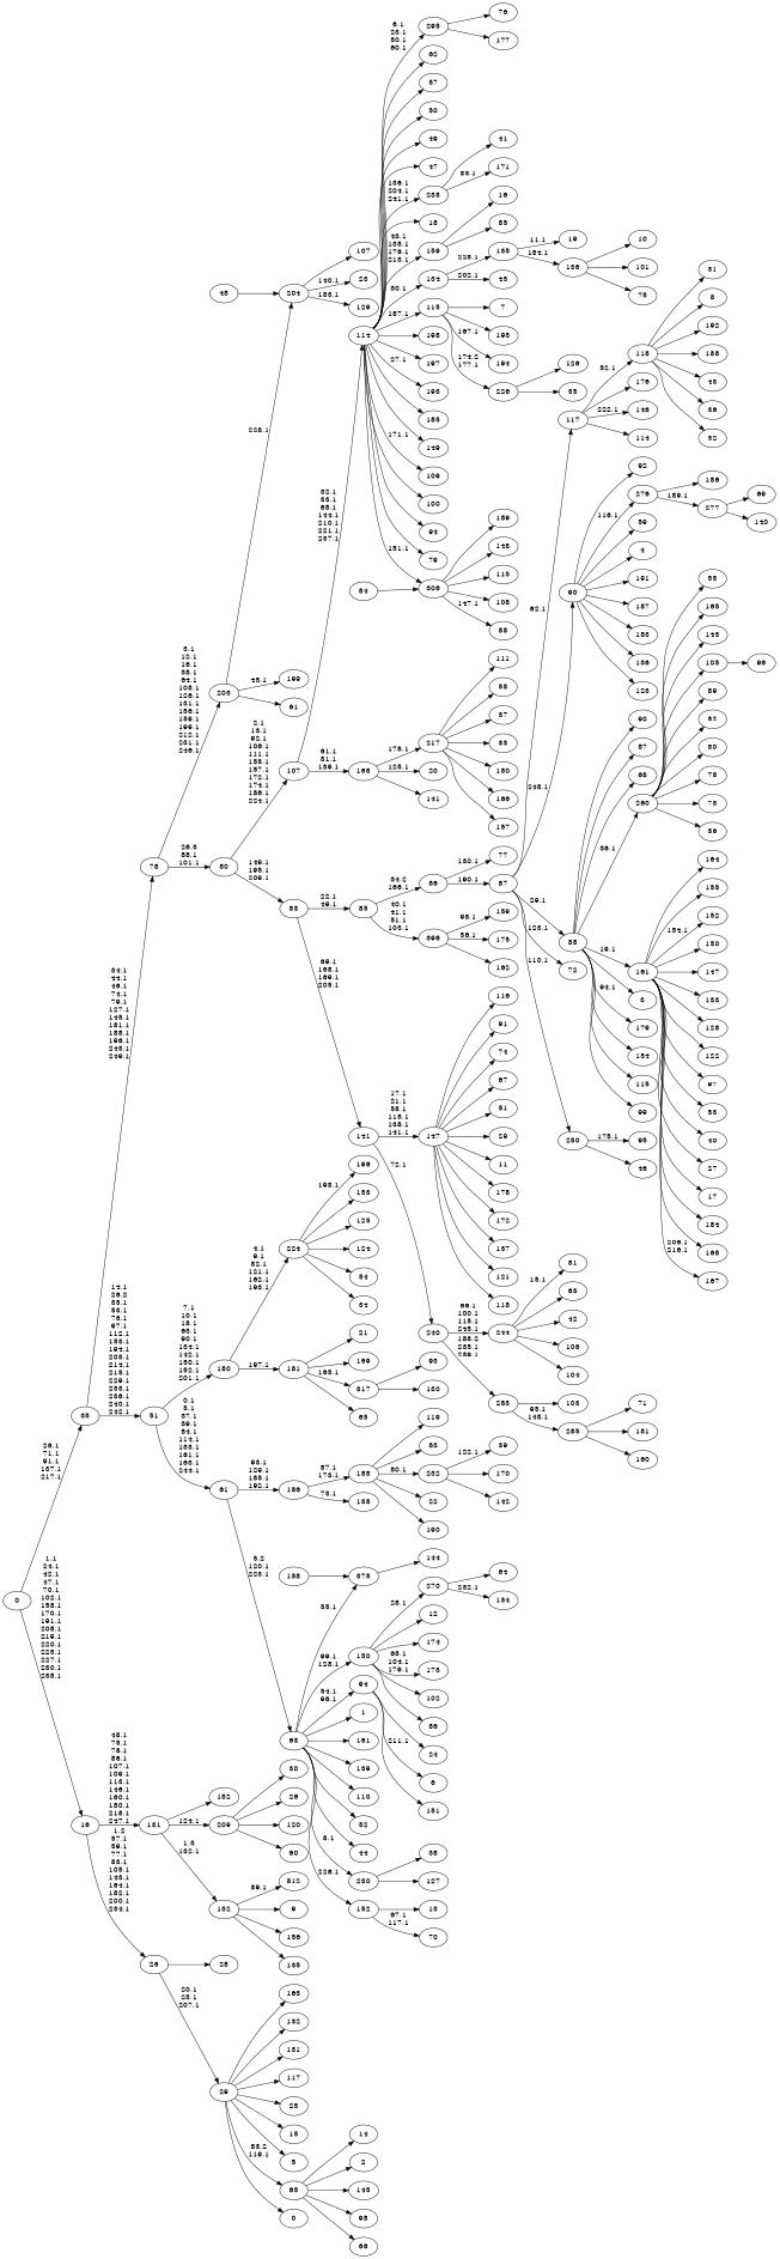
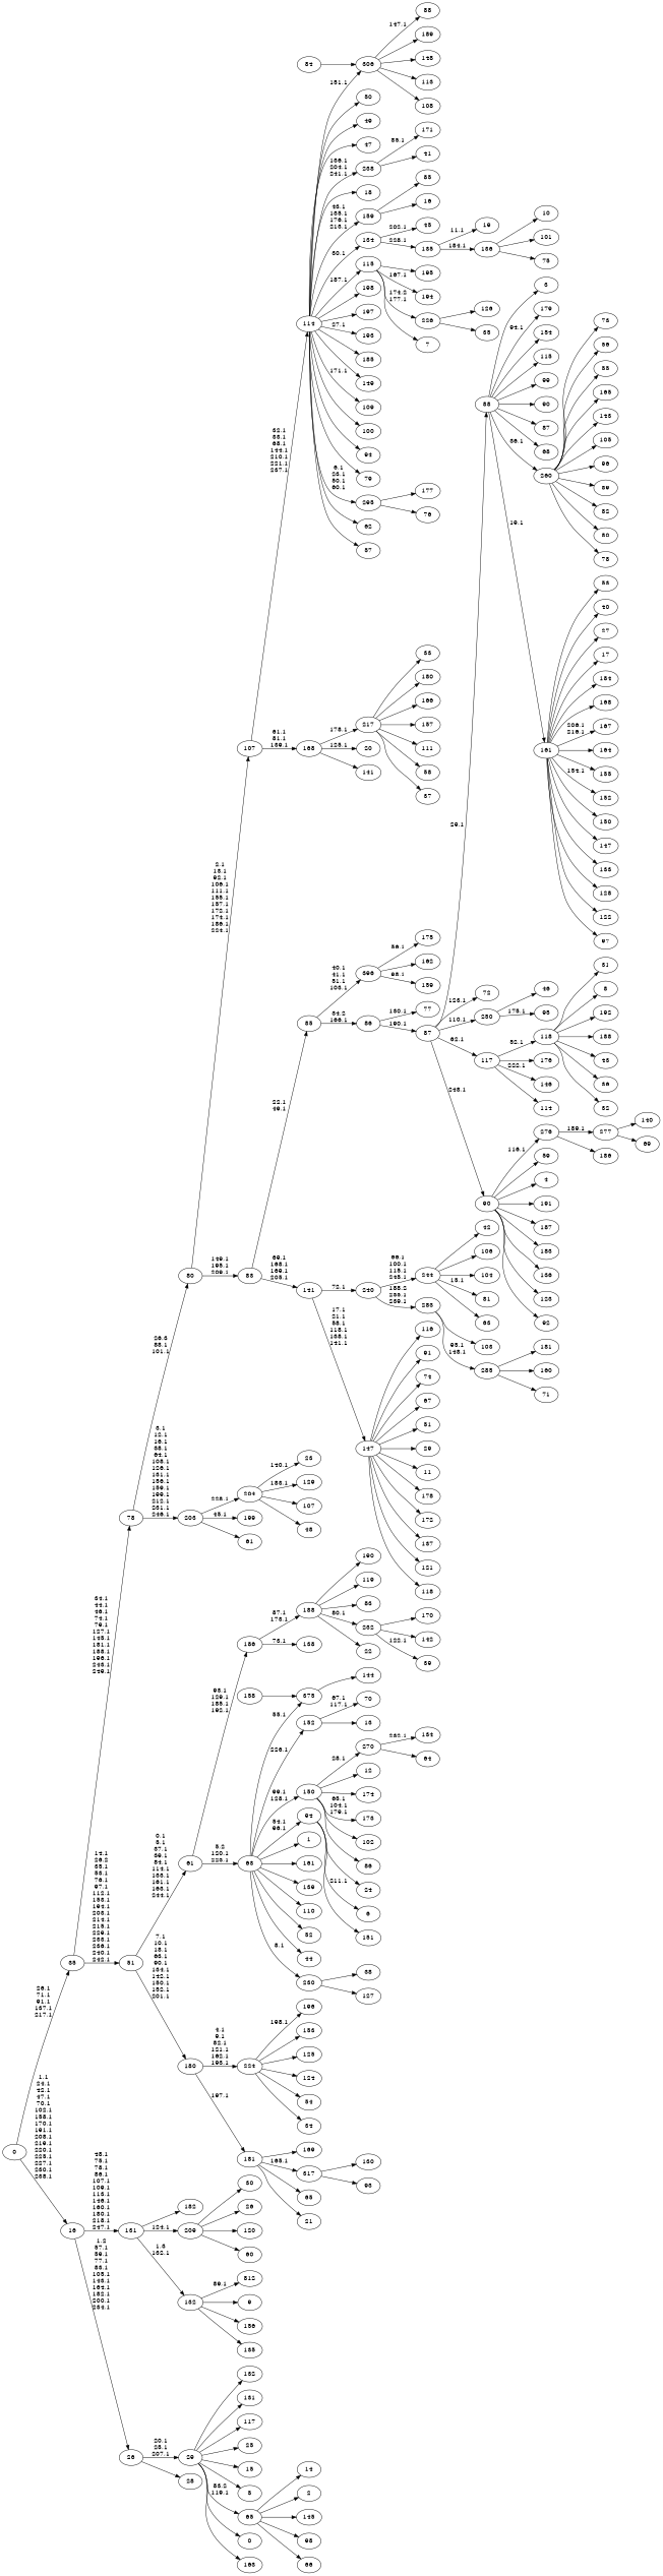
  digraph {
    rankdir=LR
    n1 [label=199]
    n2 [label=198]
    n3 [label=197]
    n4 [label=196]
    n5 [label=195]
    n6 [label=194]
    n7 [label=193]
    n8 [label=192]
    n9 [label=191]
    n10 [label=190]
    n11 [label=189]
    n12 [label=188]
    n13 [label=187]
    n14 [label=186]
    n15 [label=185]
    n16 [label=184]
    n17 [label=183]
    n18 [label=182]
    n19 [label=181]
    n20 [label=180]
    n21 [label=179]
    n22 [label=178]
    n23 [label=177]
    n24 [label=176]
    n25 [label=175]
    n26 [label=174]
    n27 [label=173]
    n28 [label=172]
    n29 [label=171]
    n30 [label=170]
    n31 [label=169]
    n32 [label=168]
    n33 [label=167]
    n34 [label=166]
    n35 [label=165]
    n36 [label=164]
    n37 [label=163]
    n38 [label=162]
    n39 [label=161]
    n40 [label=160]
    n41 [label=159]
    396
    n43 [label=158]
    375
    n45 [label=157]
    n46 [label=156]
    n47 [label=155]
    n48 [label=154]
    n49 [label=153]
    n50 [label=152]
    n51 [label=151]
    n52 [label=150]
    n53 [label=149]
    n54 [label=148]
    n55 [label=147]
    n56 [label=146]
    n57 [label=145]
    n58 [label=144]
    n59 [label=143]
    n60 [label=142]
    n61 [label=141]
    n62 [label=140]
    n63 [label=139]
    n64 [label=138]
    n65 [label=137]
    n66 [label=136]
    n67 [label=135]
    n68 [label=134]
    n69 [label=133]
    n70 [label=132]
    n71 [label=131]
    n72 [label=130]
    n73 [label=129]
    n74 [label=128]
    n75 [label=127]
    n76 [label=126]
    n77 [label=125]
    n78 [label=124]
    n79 [label=123]
    n80 [label=122]
    n81 [label=121]
    n82 [label=120]
    n83 [label=119]
    n84 [label=118]
    n85 [label=117]
    n86 [label=116]
    n87 [label=115]
    n88 [label=114]
    n89 [label=113]
    n90 [label=812]
    n91 [label=111]
    n92 [label=110]
    n93 [label=109]
    n94 [label=108]
    n95 [label=107]
    n96 [label=106]
    n97 [label=105]
    n98 [label=104]
    n99 [label=103]
    n100 [label=102]
    n101 [label=101]
    n102 [label=100]
    n103 [label=99]
    n104 [label=98]
    n105 [label=97]
    n106 [label=96]
    n107 [label=95]
    n108 [label=94]
    n109 [label=93]
    317
    n111 [label=92]
    n112 [label=91]
    n113 [label=90]
    n114 [label=89]
    n115 [label=88]
    n116 [label=87]
    n117 [label=86]
    n118 [label=85]
    n119 [label=84]
    306
    n121 [label=83]
    n122 [label=82]
    n123 [label=81]
    n124 [label=80]
    n125 [label=79]
    n126 [label=78]
    n127 [label=77]
    n128 [label=76]
    295
    n130 [label=75]
    n131 [label=74]
    n132 [label=73]
    n133 [label=72]
    n134 [label=71]
    285
    283
    n137 [label=70]
    n138 [label=69]
    277
    276
    n141 [label=68]
    n142 [label=67]
    n143 [label=66]
    n144 [label=65]
    n145 [label=64]
    270
    n147 [label=63]
    n148 [label=62]
    n149 [label=61]
    n150 [label=60]
    n151 [label=59]
    n152 [label=58]
    n153 [label=57]
    n154 [label=56]
    n155 [label=55]
    260
    n157 [label=54]
    n158 [label=53]
    n159 [label=52]
    n160 [label=51]
    n161 [label=50]
    n162 [label=49]
    n163 [label=48]
    n164 [label=47]
    n165 [label=46]
    250
    n167 [label=45]
    n168 [label=44]
    n169 [label=43]
    n170 [label=42]
    244
    240
    n173 [label=41]
    238
    n175 [label=40]
    n176 [label=39]
    232
    n178 [label=38]
    230
    n180 [label=37]
    n181 [label=36]
    n182 [label=35]
    226
    n184 [label=34]
    224
    n186 [label=33]
    217
    n188 [label=32]
    n189 [label=31]
    n190 [label=30]
    n191 [label=29]
    n192 [label=28]
    n193 [label=27]
    n194 [label=26]
    209
    n196 [label=25]
    n197 [label=24]
    n198 [label=23]
    204
    203
    n201 [label=22]
    188
    186
    n204 [label=21]
    181
    180
    n207 [label=20]
    168
    n209 [label=19]
    n210 [label=18]
    n211 [label=17]
    161
    n213 [label=16]
    159
    n215 [label=15]
    n216 [label=14]
    n217 [label=13]
    152
    n219 [label=12]
    150
    n221 [label=11]
    147
    141
    n224 [label=10]
    136
    135
    134
    n228 [label=9]
    132
    131
    n231 [label=8]
    118
    117
    n234 [label=7]
    115
    114
    107
    n238 [label=6]
    94
    n240 [label=5]
    n241 [label=4]
    90
    n243 [label=3]
    88
    87
    86
    85
    83
    80
    78
    n251 [label=2]
    65
    n253 [label=1]
    63
    61
    51
    35
    n258 [label=0]
    29
    26
    16
    0
    396 -> n25 [label="56,1"]
    396 -> n38
    396 -> n41 [label="98,1"]
    n43 -> 375
    375 -> n58
    317 -> n72
    317 -> n109
    n119 -> 306
    306 -> n11
    306 -> n54
    306 -> n89
    306 -> n94
    306 -> n115 [label="147,1"]
    295 -> n23
    295 -> n128
    285 -> n19
    285 -> n40
    285 -> n134
    283 -> n99
    283 -> 285 [label="95,1\n148,1"]
    277 -> n62
    277 -> n138
    276 -> n14
    276 -> 277 [label="189,1"]
    270 -> n68 [label="232,1"]
    270 -> n145
    260 -> n35
    260 -> n59
    260 -> n97
-   n97 -> n106
+   260 -> n106
    260 -> n114
    260 -> n122
    260 -> n124
    260 -> n126
    260 -> n132
    260 -> n154
    260 -> n155
    250 -> n107 [label="175,1"]
    250 -> n165
    244 -> n96
    244 -> n98
    244 -> n123 [label="15,1"]
    244 -> n147
    244 -> n170
    240 -> 283 [label="188,2\n235,1\n239,1"]
    240 -> 244 [label="66,1\n100,1\n115,1\n245,1"]
    238 -> n29 [label="85,1"]
    238 -> n173
    232 -> n30
    232 -> n60
    232 -> n176 [label="122,1"]
    230 -> n75
    230 -> n178
    226 -> n76
    226 -> n182
    224 -> n4 [label="198,1"]
    224 -> n49
    224 -> n77
    224 -> n78
    224 -> n157
    224 -> n184
    217 -> n20
    217 -> n34
    217 -> n45
    217 -> n91
    217 -> n152
    217 -> n180
    217 -> n186
    209 -> n82
    209 -> n150
    209 -> n190
    209 -> n194
    204 -> n73 [label="183,1"]
    204 -> n95
-   n163 -> 204
+   204 -> n163
    204 -> n198 [label="140,1"]
    203 -> n1 [label="45,1"]
    203 -> n149
    203 -> 204 [label="228,1"]
    188 -> n10
    188 -> n83
    188 -> n121
    188 -> 232 [label="80,1"]
    188 -> n201
    186 -> n64 [label="73,1"]
    186 -> 188 [label="87,1\n173,1"]
    181 -> n31
    181 -> 317 [label="165,1"]
    181 -> n144
    181 -> n204
    180 -> 224 [label="4,1\n9,1\n82,1\n121,1\n162,1\n193,1"]
    180 -> 181 [label="197,1"]
    168 -> n61
    168 -> 217 [label="178,1"]
    168 -> n207 [label="125,1"]
    161 -> n16
    161 -> n32
    161 -> n33 [label="206,1\n216,1"]
    161 -> n36
    161 -> n47
    161 -> n50 [label="154,1"]
    161 -> n52
    161 -> n55
    161 -> n69
    161 -> n74
    161 -> n80
    161 -> n105
    161 -> n158
    161 -> n175
    161 -> n193
    161 -> n211
    159 -> n118
    159 -> n213
    152 -> n137 [label="67,1\n117,1"]
    152 -> n217
    150 -> n26
    150 -> n27 [label="65,1\n104,1\n179,1"]
    150 -> n100
    150 -> n117
    150 -> 270 [label="28,1"]
    150 -> n219
    147 -> n22
    147 -> n28
    147 -> n65
    147 -> n81
    147 -> n84
    147 -> n86
    147 -> n112
    147 -> n131
    147 -> n142
    147 -> n160
    147 -> n191
    147 -> n221
    141 -> 240 [label="72,1"]
    141 -> 147 [label="17,1\n21,1\n58,1\n118,1\n138,1\n141,1"]
    136 -> n101
    136 -> n130
    136 -> n224
    135 -> n209 [label="11,1"]
    135 -> 136 [label="184,1"]
    134 -> n167 [label="202,1"]
    134 -> 135 [label="228,1"]
    132 -> n46
    132 -> n67
    132 -> n90 [label="89,1"]
    132 -> n228
    131 -> n18
    131 -> 209 [label="124,1"]
    131 -> 132 [label="1,3\n132,1"]
    118 -> n8
    118 -> n12
    118 -> n169
    118 -> n181
    118 -> n188
    118 -> n189
    118 -> n231
    117 -> n24
    117 -> n56 [label="222,1"]
    117 -> n88
    117 -> 118 [label="52,1"]
    115 -> n5
    115 -> n6 [label="167,1"]
    115 -> 226 [label="174,2\n177,1"]
    115 -> n234
    114 -> n2
    114 -> n3
    114 -> n7 [label="27,1"]
    114 -> n15
    114 -> n53
    114 -> n93 [label="171,1"]
    114 -> n102
    114 -> n108
    114 -> 306 [label="151,1"]
    114 -> n125
    114 -> 295 [label="6,1\n23,1\n50,1\n60,1"]
    114 -> n148
    114 -> n153
    114 -> n161
    114 -> n162
    114 -> n164
    114 -> 238 [label="136,1\n204,1\n241,1"]
    114 -> n210
    114 -> 159 [label="43,1\n135,1\n176,1\n213,1"]
    114 -> 134 [label="30,1"]
    114 -> 115 [label="187,1"]
    107 -> 168 [label="61,1\n81,1\n139,1"]
    107 -> 114 [label="32,1\n33,1\n68,1\n144,1\n210,1\n221,1\n237,1"]
    94 -> n51
    94 -> n197
    94 -> n238 [label="211,1"]
    90 -> n9
    90 -> n13
    90 -> n17
    90 -> n66
    90 -> n79
    90 -> n111
    90 -> 276 [label="116,1"]
    90 -> n151
    90 -> n241
    88 -> n21 [label="94,1"]
    88 -> n48
    88 -> n87
    88 -> n103
    88 -> n113
    88 -> n116
    88 -> n141
    88 -> 260 [label="36,1"]
    88 -> 161 [label="19,1"]
    88 -> n243
    87 -> n133 [label="123,1"]
    87 -> 250 [label="110,1"]
    87 -> 117 [label="62,1"]
    87 -> 90 [label="248,1"]
    87 -> 88 [label="29,1"]
    86 -> n127 [label="130,1"]
    86 -> 87 [label="190,1"]
    85 -> 396 [label="40,1\n41,1\n51,1\n103,1"]
    85 -> 86 [label="34,2\n166,1"]
    83 -> 141 [label="69,1\n168,1\n169,1\n205,1"]
    83 -> 85 [label="22,1\n49,1"]
    80 -> 107 [label="2,1\n13,1\n92,1\n106,1\n111,1\n155,1\n157,1\n172,1\n174,1\n186,1\n224,1"]
    80 -> 83 [label="149,1\n195,1\n209,1"]
    78 -> 203 [label="3,1\n12,1\n16,1\n38,1\n64,1\n108,1\n126,1\n131,1\n156,1\n159,1\n199,1\n212,1\n231,1\n246,1"]
    78 -> 80 [label="26,3\n88,1\n101,1"]
    65 -> n57
    65 -> n104
    65 -> n143
    65 -> n216
    65 -> n251
    63 -> n39
    63 -> 375 [label="55,1"]
    63 -> n63
    63 -> n92
    63 -> n159
    63 -> n168
    63 -> 230 [label="8,1"]
    63 -> 152 [label="226,1"]
    63 -> 150 [label="99,1\n128,1"]
    63 -> 94 [label="54,1\n96,1"]
    63 -> n253
    61 -> 186 [label="93,1\n129,1\n185,1\n192,1"]
    61 -> 63 [label="5,2\n120,1\n223,1"]
    51 -> 180 [label="7,1\n10,1\n18,1\n63,1\n90,1\n134,1\n142,1\n150,1\n152,1\n201,1"]
    51 -> 61 [label="0,1\n5,1\n37,1\n39,1\n84,1\n114,1\n133,1\n161,1\n163,1\n244,1"]
    35 -> 78 [label="34,1\n44,1\n46,1\n74,1\n79,1\n127,1\n145,1\n181,1\n188,1\n196,1\n243,1\n249,1"]
    35 -> 51 [label="14,1\n26,2\n35,1\n53,1\n76,1\n97,1\n112,1\n153,1\n194,1\n203,1\n214,1\n215,1\n229,1\n233,1\n236,1\n240,1\n242,1"]
    29 -> n37
    29 -> n70
    29 -> n71
    29 -> n85
    29 -> n196
    29 -> n215
    29 -> n240
    29 -> 65 [label="83,2\n119,1"]
    29 -> n258
    26 -> n192
    26 -> 29 [label="20,1\n25,1\n207,1"]
    16 -> 131 [label="48,1\n75,1\n78,1\n86,1\n107,1\n109,1\n113,1\n146,1\n160,1\n180,1\n218,1\n247,1"]
    16 -> 26 [label="1,2\n57,1\n59,1\n77,1\n83,1\n105,1\n143,1\n164,1\n182,1\n200,1\n234,1"]
    0 -> 35 [label="26,1\n71,1\n91,1\n137,1\n217,1"]
    0 -> 16 [label="1,1\n24,1\n42,1\n47,1\n70,1\n102,1\n158,1\n170,1\n191,1\n208,1\n219,1\n220,1\n225,1\n227,1\n230,1\n238,1"]
  }
